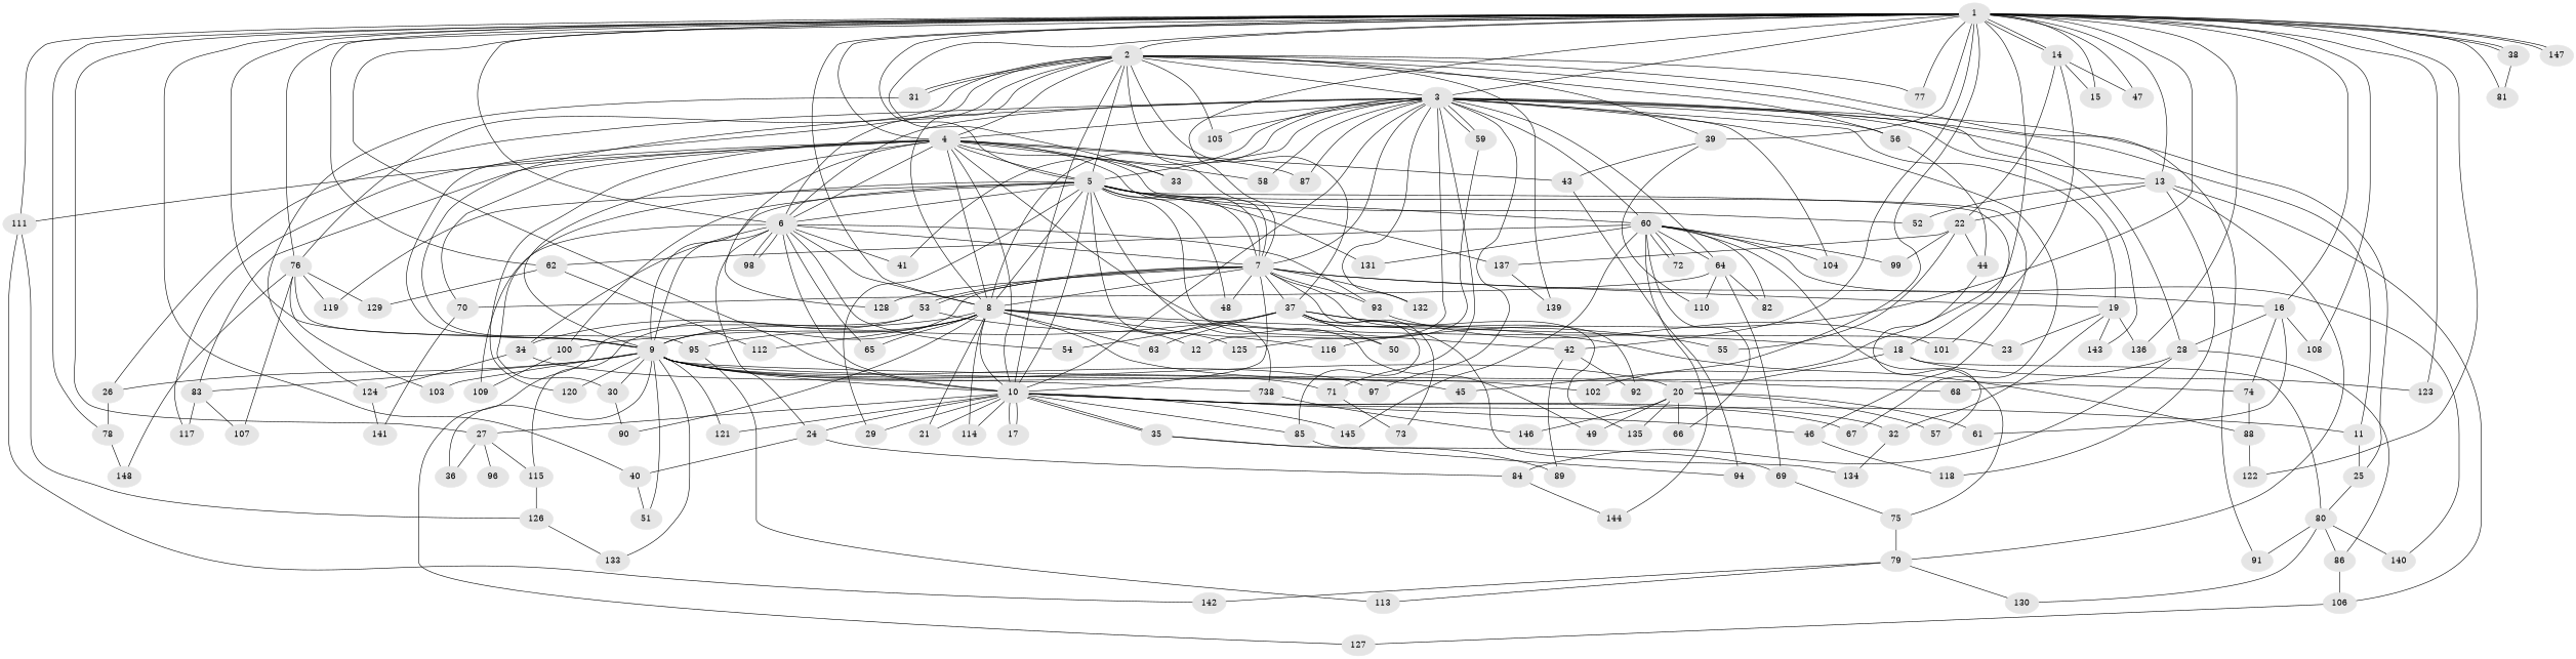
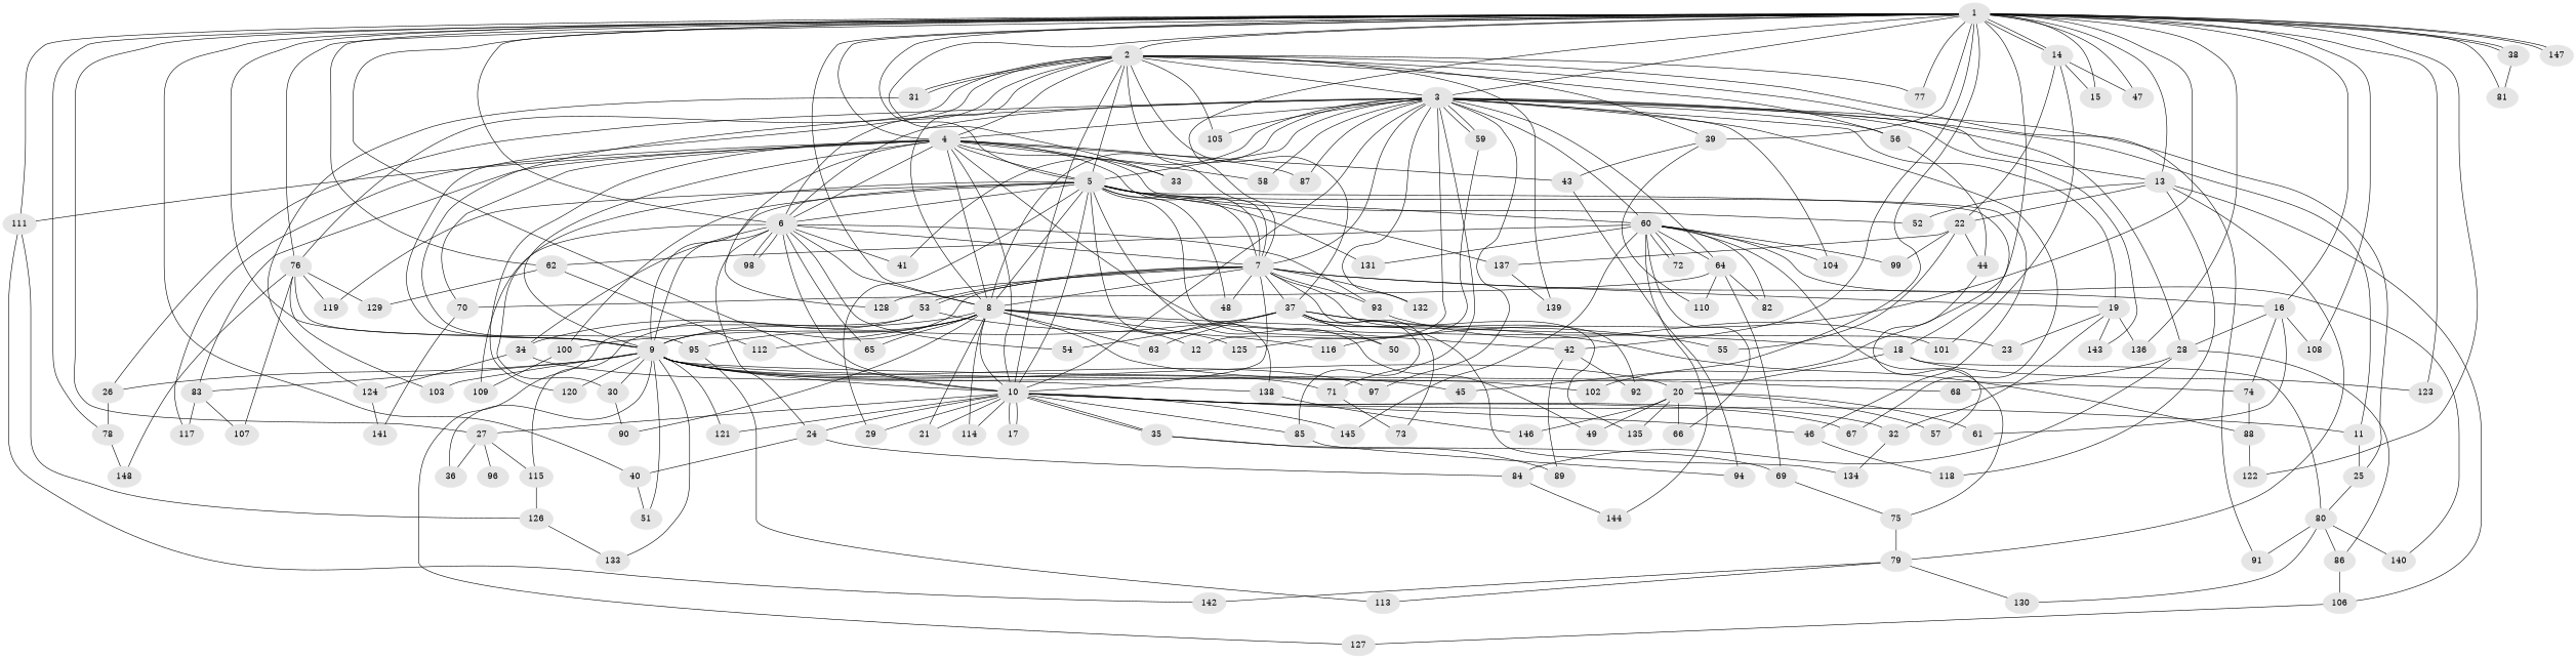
  graph {
    node [color=gray90 style=filled]
    1
    2
    3
    4
    5
    6
    7
    8
    9
    10
    13
    14
    15
    16
    27
    33
    38
    39
    40
    42
    45
    47
    62
    76
    77
    78
    81
    102
    108
    111
    116
    122
    123
    136
    147
    28
    31
    37
    56
    91
    105
    139
    11
    12
    19
    25
    26
    41
    58
    59
    60
    64
    67
    71
    87
    97
    104
    132
    143
    23
    43
    46
    70
    83
    117
    120
    128
    18
    29
    30
    48
    49
    50
    52
    100
    119
    131
    137
-   138 [label=738]
+   138
    24
    34
    54
    65
    93
    98
    109
    53
    92
    135
    21
    63
    68
    90
    95
    112
    114
    125
    20
    36
    51
    74
    103
    121
    133
    17
    32
    35
    85
    145
    22
    79
    106
    118
    101
    61
    96
    115
    110
    89
    129
    107
    148
    142
    126
    84
    86
    124
    55
    134
    73
    88
    44
    80
    66
    99
    72
    75
    82
    140
    144
    69
    94
    57
    141
    146
    127
    113
    130
    1 -- 2
    1 -- 3
    1 -- 4
    1 -- 5
    1 -- 6
    1 -- 7
    1 -- 8
    1 -- 9
    1 -- 10
    1 -- 13
    1 -- 14
    1 -- 14
    1 -- 15
    1 -- 16
    1 -- 27
    1 -- 33
    1 -- 38
    1 -- 38
    1 -- 39
    1 -- 40
    1 -- 42
    1 -- 45
    1 -- 47
    1 -- 62
    1 -- 76
    1 -- 77
    1 -- 78
    1 -- 81
    1 -- 102
    1 -- 108
    1 -- 111
    1 -- 116
    1 -- 122
    1 -- 123
    1 -- 136
    1 -- 147
    1 -- 147
    2 -- 3
    2 -- 4
    2 -- 5
    2 -- 6
    2 -- 7
    2 -- 8
    2 -- 9
    2 -- 10
    2 -- 39
    2 -- 76
    2 -- 77
    2 -- 28
    2 -- 31
    2 -- 31
    2 -- 37
    2 -- 56
    2 -- 91
    2 -- 105
    2 -- 139
    3 -- 4
    3 -- 5
    3 -- 6
    3 -- 7
    3 -- 8
    3 -- 9
    3 -- 10
    3 -- 13
    3 -- 56
    3 -- 105
    3 -- 11
    3 -- 12
    3 -- 19
    3 -- 25
    3 -- 26
    3 -- 41
    3 -- 58
    3 -- 59
    3 -- 59
    3 -- 60
    3 -- 64
    3 -- 67
    3 -- 71
    3 -- 87
    3 -- 97
    3 -- 104
    3 -- 132
    3 -- 143
    4 -- 5
    4 -- 6
    4 -- 7
    4 -- 8
    4 -- 9
    4 -- 10
    4 -- 33
    4 -- 111
    4 -- 58
    4 -- 87
    4 -- 23
    4 -- 43
    4 -- 46
    4 -- 70
    4 -- 83
    4 -- 117
    4 -- 120
    4 -- 128
    5 -- 6
    5 -- 7
    5 -- 8
    5 -- 9
    5 -- 10
    5 -- 60
    5 -- 18
    5 -- 29
    5 -- 30
    5 -- 48
    5 -- 49
    5 -- 50
    5 -- 52
    5 -- 100
    5 -- 119
    5 -- 131
    5 -- 137
    5 -- 138
    6 -- 7
    6 -- 8
    6 -- 9
    6 -- 10
    6 -- 41
    6 -- 24
    6 -- 34
    6 -- 54
    6 -- 65
    6 -- 93
    6 -- 98
    6 -- 98
    6 -- 109
    7 -- 8
    7 -- 9
    7 -- 10
    7 -- 16
    7 -- 37
    7 -- 19
    7 -- 132
    7 -- 128
    7 -- 48
    7 -- 93
    7 -- 53
    7 -- 53
    7 -- 92
    7 -- 135
    8 -- 9
    8 -- 10
    8 -- 42
    8 -- 12
    8 -- 18
    8 -- 34
    8 -- 65
    8 -- 21
    8 -- 63
    8 -- 68
    8 -- 90
    8 -- 95
    8 -- 112
    8 -- 114
    8 -- 125
    9 -- 10
    9 -- 45
    9 -- 102
    9 -- 26
    9 -- 71
    9 -- 97
    9 -- 83
    9 -- 120
    9 -- 30
    9 -- 20
    9 -- 36
    9 -- 51
    9 -- 74
    9 -- 103
    9 -- 121
    9 -- 133
    10 -- 27
    10 -- 11
    10 -- 67
    10 -- 46
    10 -- 29
    10 -- 24
    10 -- 21
    10 -- 114
    10 -- 121
    10 -- 17
    10 -- 17
    10 -- 32
    10 -- 35
    10 -- 35
    10 -- 85
    10 -- 145
    13 -- 52
    13 -- 22
    13 -- 79
    13 -- 106
    13 -- 118
    14 -- 15
    14 -- 47
    14 -- 22
    14 -- 101
    16 -- 108
    16 -- 28
    16 -- 74
    16 -- 61
    27 -- 36
    27 -- 96
    27 -- 115
    38 -- 81
    39 -- 43
    39 -- 110
    40 -- 51
    42 -- 92
    42 -- 89
    62 -- 112
    62 -- 129
    76 -- 119
    76 -- 95
    76 -- 103
    76 -- 129
    76 -- 107
    76 -- 148
    78 -- 148
    111 -- 142
    111 -- 126
    28 -- 68
    28 -- 84
    28 -- 86
    31 -- 124
    37 -- 50
    37 -- 100
    37 -- 54
    37 -- 63
    37 -- 85
    37 -- 55
    37 -- 134
    37 -- 73
    37 -- 88
    56 -- 44
    11 -- 25
    19 -- 136
    19 -- 143
    19 -- 23
    19 -- 32
    25 -- 80
    26 -- 78
    59 -- 125
    60 -- 62
    60 -- 64
    60 -- 104
    60 -- 131
    60 -- 145
    60 -- 66
    60 -- 99
    60 -- 72
    60 -- 72
    60 -- 75
    60 -- 82
    60 -- 140
    60 -- 144
    64 -- 70
    64 -- 110
    64 -- 82
    64 -- 69
    71 -- 73
    43 -- 94
    46 -- 118
    70 -- 141
    83 -- 117
    83 -- 107
    18 -- 123
    18 -- 20
    18 -- 80
    30 -- 90
    100 -- 109
    137 -- 139
    138 -- 146
    24 -- 40
    24 -- 84
    34 -- 138
    34 -- 124
    93 -- 101
    53 -- 116
    53 -- 115
    53 -- 127
    95 -- 113
    20 -- 49
    20 -- 135
    20 -- 61
    20 -- 66
    20 -- 57
    20 -- 146
    74 -- 88
    32 -- 134
    35 -- 89
    35 -- 69
    85 -- 94
    22 -- 137
    22 -- 55
    22 -- 44
    22 -- 99
    79 -- 142
    79 -- 113
    79 -- 130
    106 -- 127
    115 -- 126
    126 -- 133
    84 -- 144
    86 -- 106
    124 -- 141
    88 -- 122
    44 -- 57
    80 -- 91
    80 -- 86
    80 -- 140
    80 -- 130
    75 -- 79
    69 -- 75
  }
